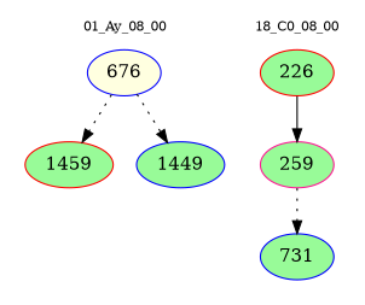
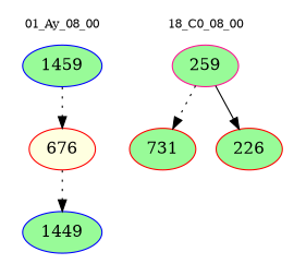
  digraph {
    node [color=blue fillcolor=palegreen style=filled]
    edge [color=black style=dotted]
-   n1 [fillcolor=lightyellow label=676]
-   n2 [color=red label=1459]
+   n1 [color=red fillcolor=lightyellow label=676]
+   n2 [label=1459]
    n3 [label=1449]
    n4 [color=deeppink label=259]
-   n5 [label=731]
+   n5 [color=red label=731]
    n6 [color=red label=226]
    subgraph cluster_1 {
      color=white
      fontsize=10
      label="01_Ay_08_00"
      n1
      n2
      n3
    }
    subgraph cluster_2 {
      color=white
      fontsize=10
      label="18_C0_08_00"
      n4
      n5
      n6
    }
-   n1 -> n2
+   n2 -> n1
    n1 -> n3
    n4 -> n5
-   n6 -> n4 [style=solid]
+   n4 -> n6 [style=solid]
  }
